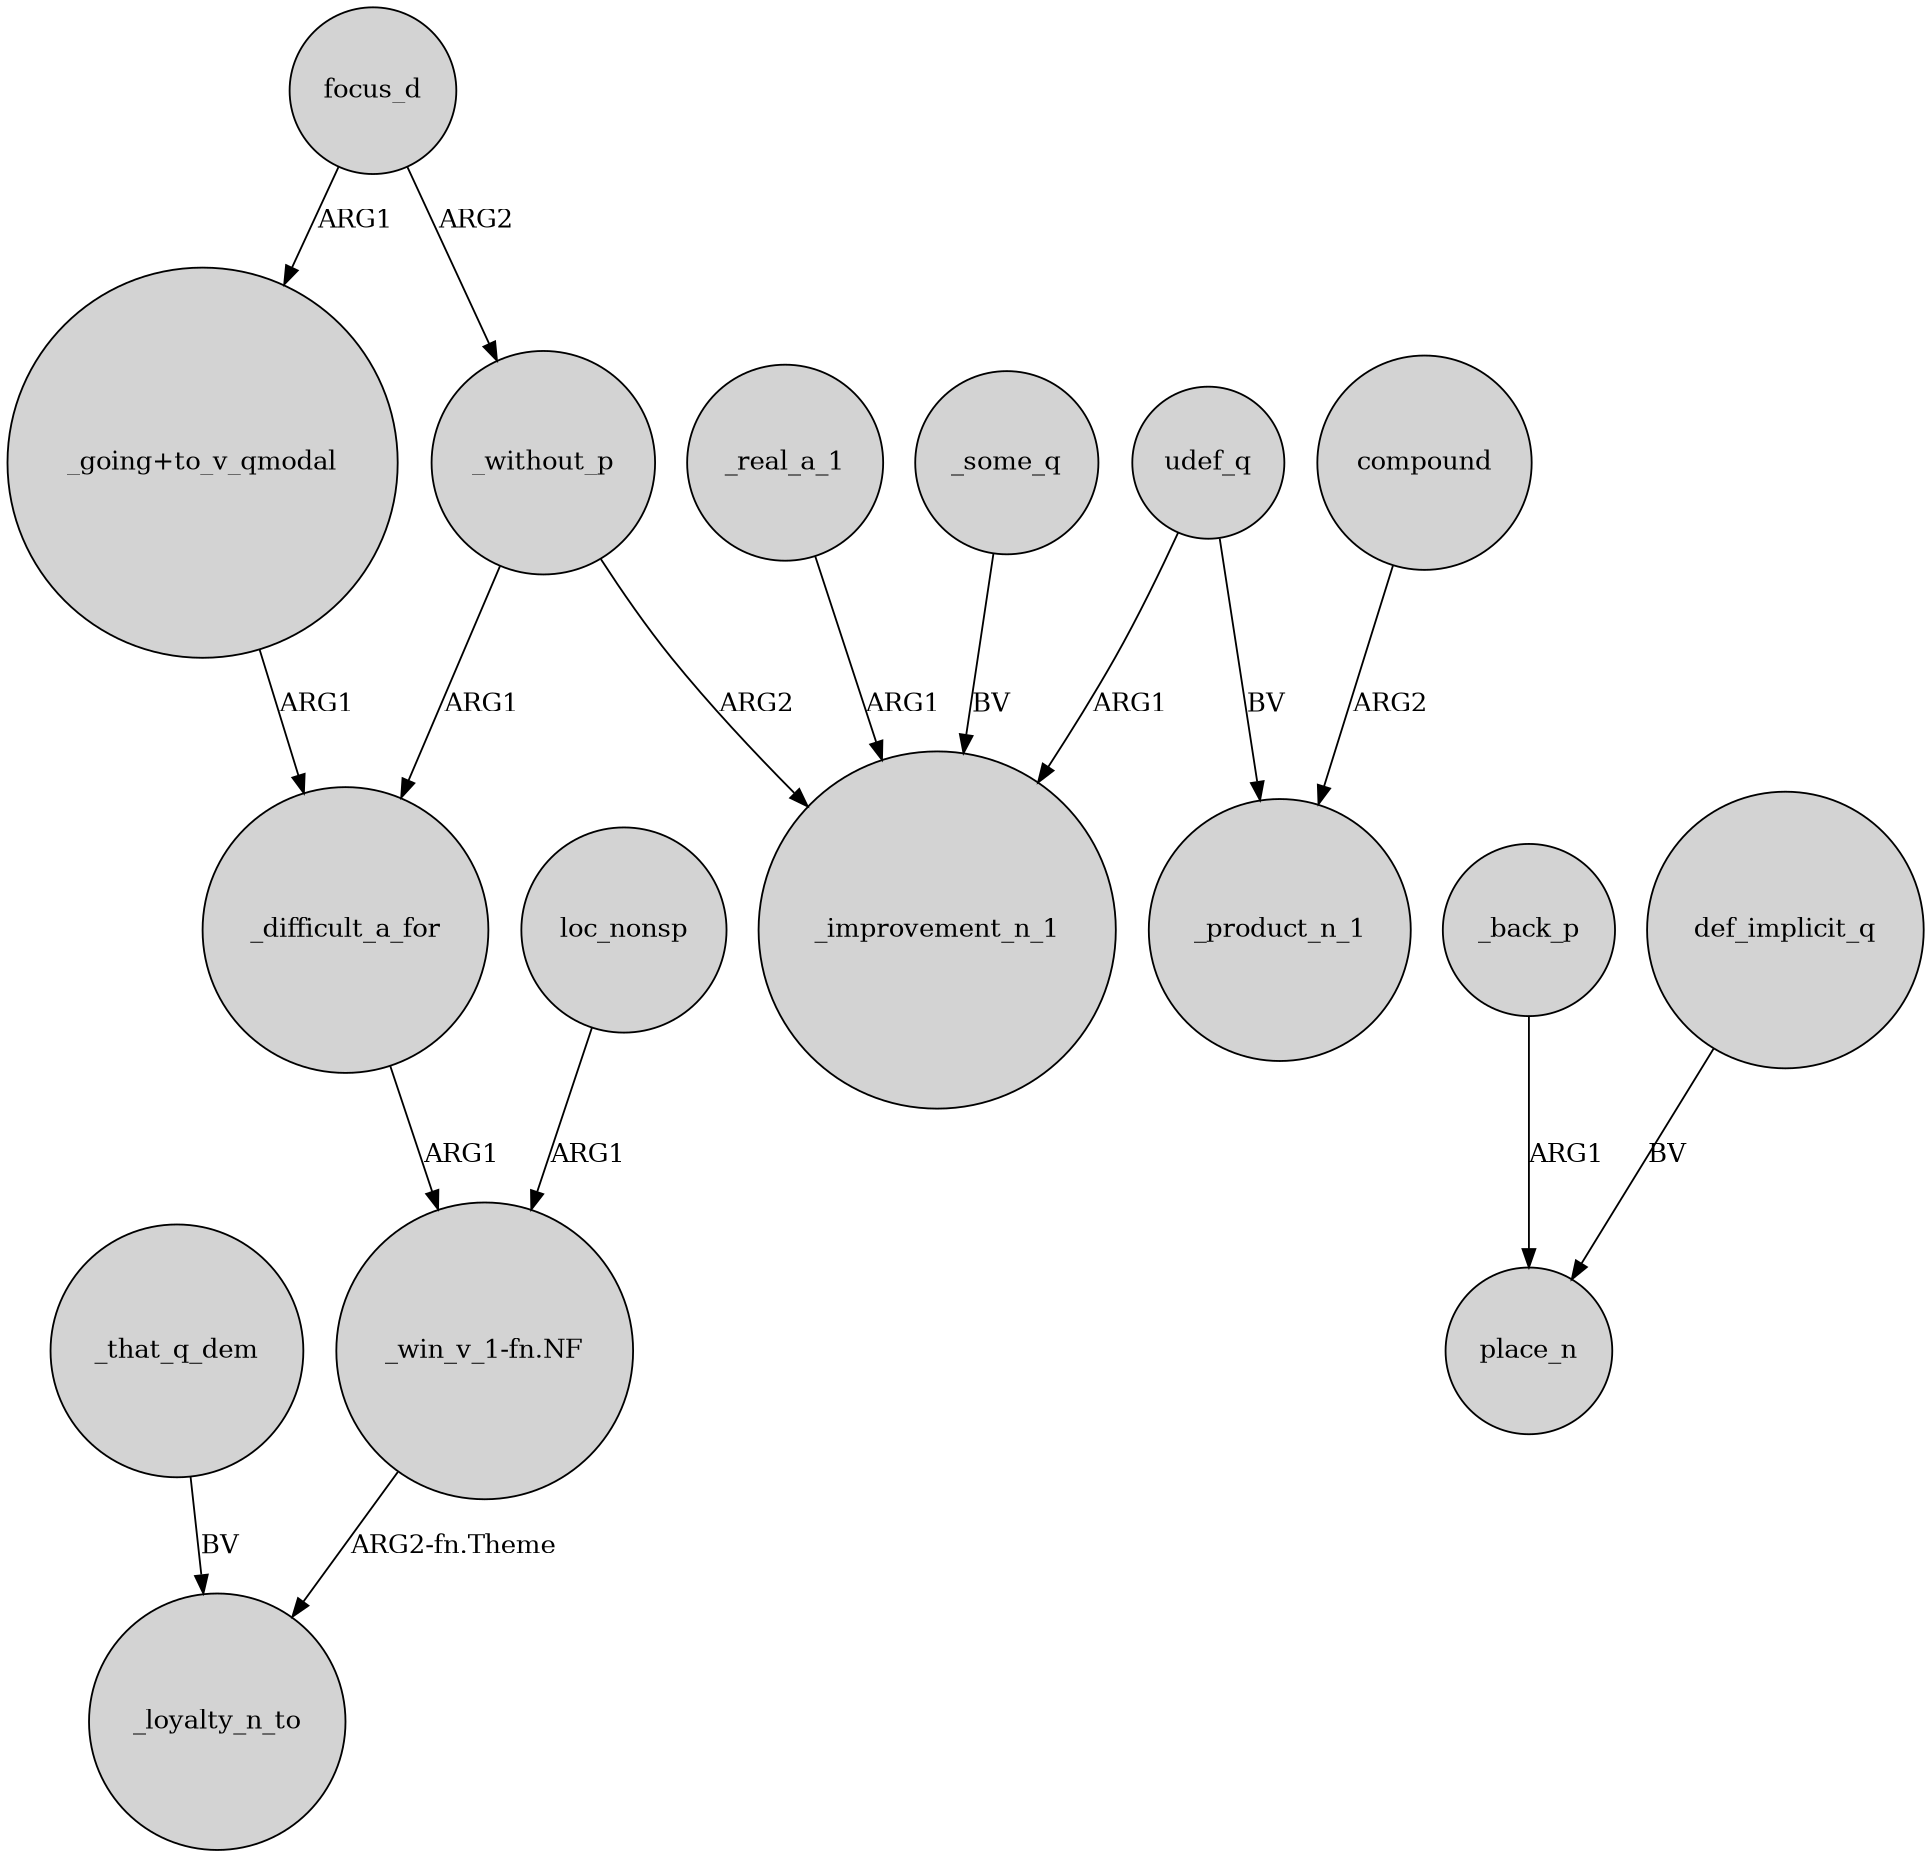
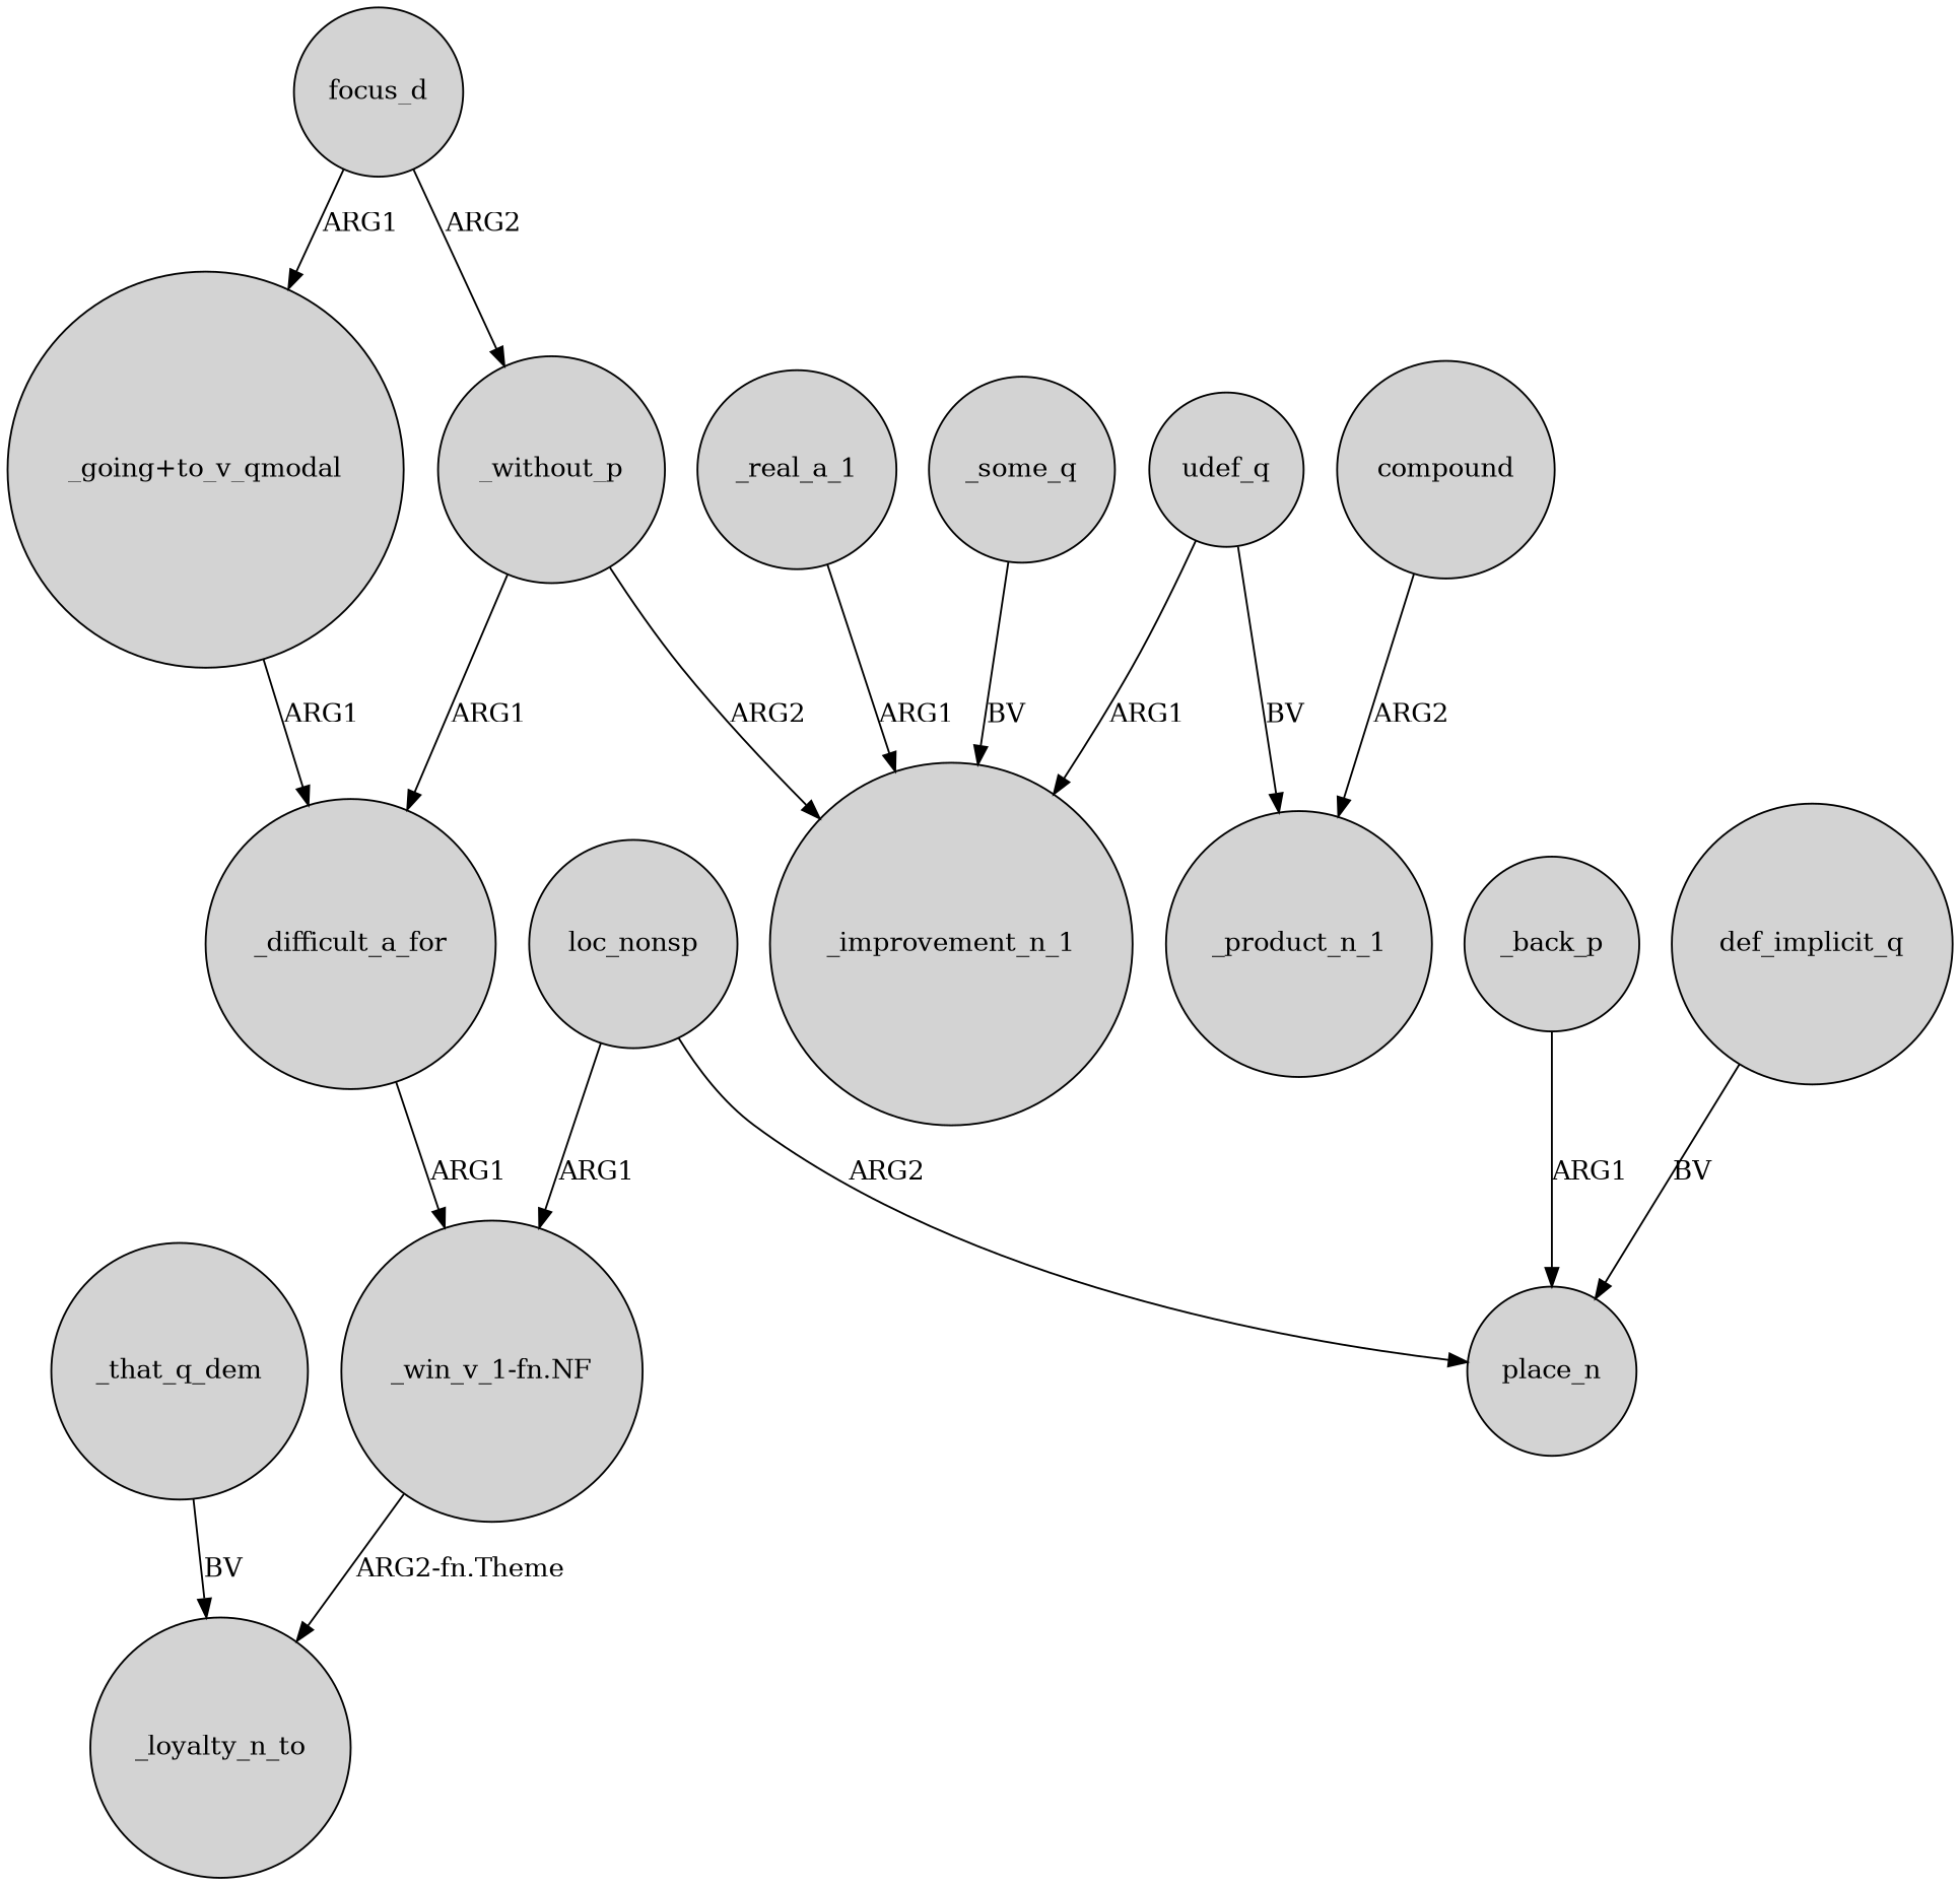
  digraph {
    node [shape=circle style=filled]
    _that_q_dem
    _loyalty_n_to
    _some_q
    _improvement_n_1
    udef_q
    _product_n_1
    _without_p
    _difficult_a_for
    "_win_v_1-fn.NF"
    loc_nonsp
    place_n
    compound
    focus_d
    "_going+to_v_qmodal"
    _real_a_1
    def_implicit_q
    _back_p
    _that_q_dem -> _loyalty_n_to [label=BV]
    _some_q -> _improvement_n_1 [label=BV]
    udef_q -> _improvement_n_1 [label=ARG1]
    udef_q -> _product_n_1 [label=BV]
    _without_p -> _improvement_n_1 [label=ARG2]
    _without_p -> _difficult_a_for [label=ARG1]
    _difficult_a_for -> "_win_v_1-fn.NF" [label=ARG1]
    "_win_v_1-fn.NF" -> _loyalty_n_to [label="ARG2-fn.Theme"]
    loc_nonsp -> "_win_v_1-fn.NF" [label=ARG1]
+   loc_nonsp -> place_n [label=ARG2]
    compound -> _product_n_1 [label=ARG2]
    focus_d -> _without_p [label=ARG2]
    focus_d -> "_going+to_v_qmodal" [label=ARG1]
    "_going+to_v_qmodal" -> _difficult_a_for [label=ARG1]
    _real_a_1 -> _improvement_n_1 [label=ARG1]
    def_implicit_q -> place_n [label=BV]
    _back_p -> place_n [label=ARG1]
  }
